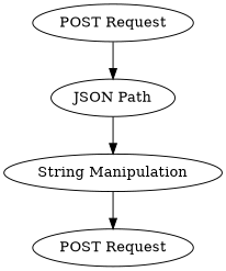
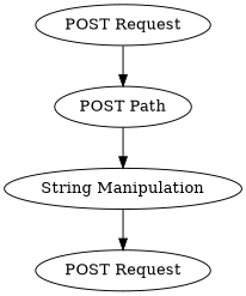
  digraph {
    rankdir=TB
    n1 [label="POST Request"]
-   n2 [label="JSON Path"]
+   n2 [label="POST Path"]
    n3 [label="String Manipulation"]
    n4 [label="POST Request"]
    n1 -> n2
    n2 -> n3
    n3 -> n4
  }
